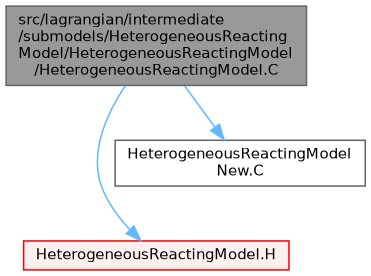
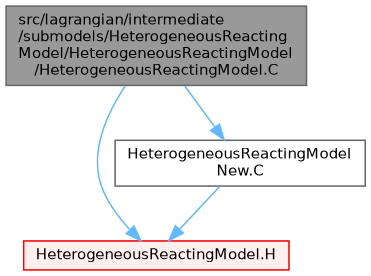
  digraph {
    node [fontname=Helvetica fontsize=10 shape=box style=filled]
    edge [color=steelblue1 fontname=Helvetica fontsize=10 labelfontname=Helvetica labelfontsize=10 style=solid]
    n1 [color=gray40 fillcolor=grey60 fontcolor=black height=0.2 label="src/lagrangian/intermediate\l/submodels/HeterogeneousReacting\lModel/HeterogeneousReactingModel\l/HeterogeneousReactingModel.C" width=0.4]
    n2 [color=red fillcolor="#FFF0F0" height=0.2 label="HeterogeneousReactingModel.H" width=0.4]
    n3 [color=grey40 fillcolor=white height=0.2 label="HeterogeneousReactingModel\lNew.C" width=0.4]
    n1 -> n2
    n1 -> n3
+   n3 -> n2
  }
